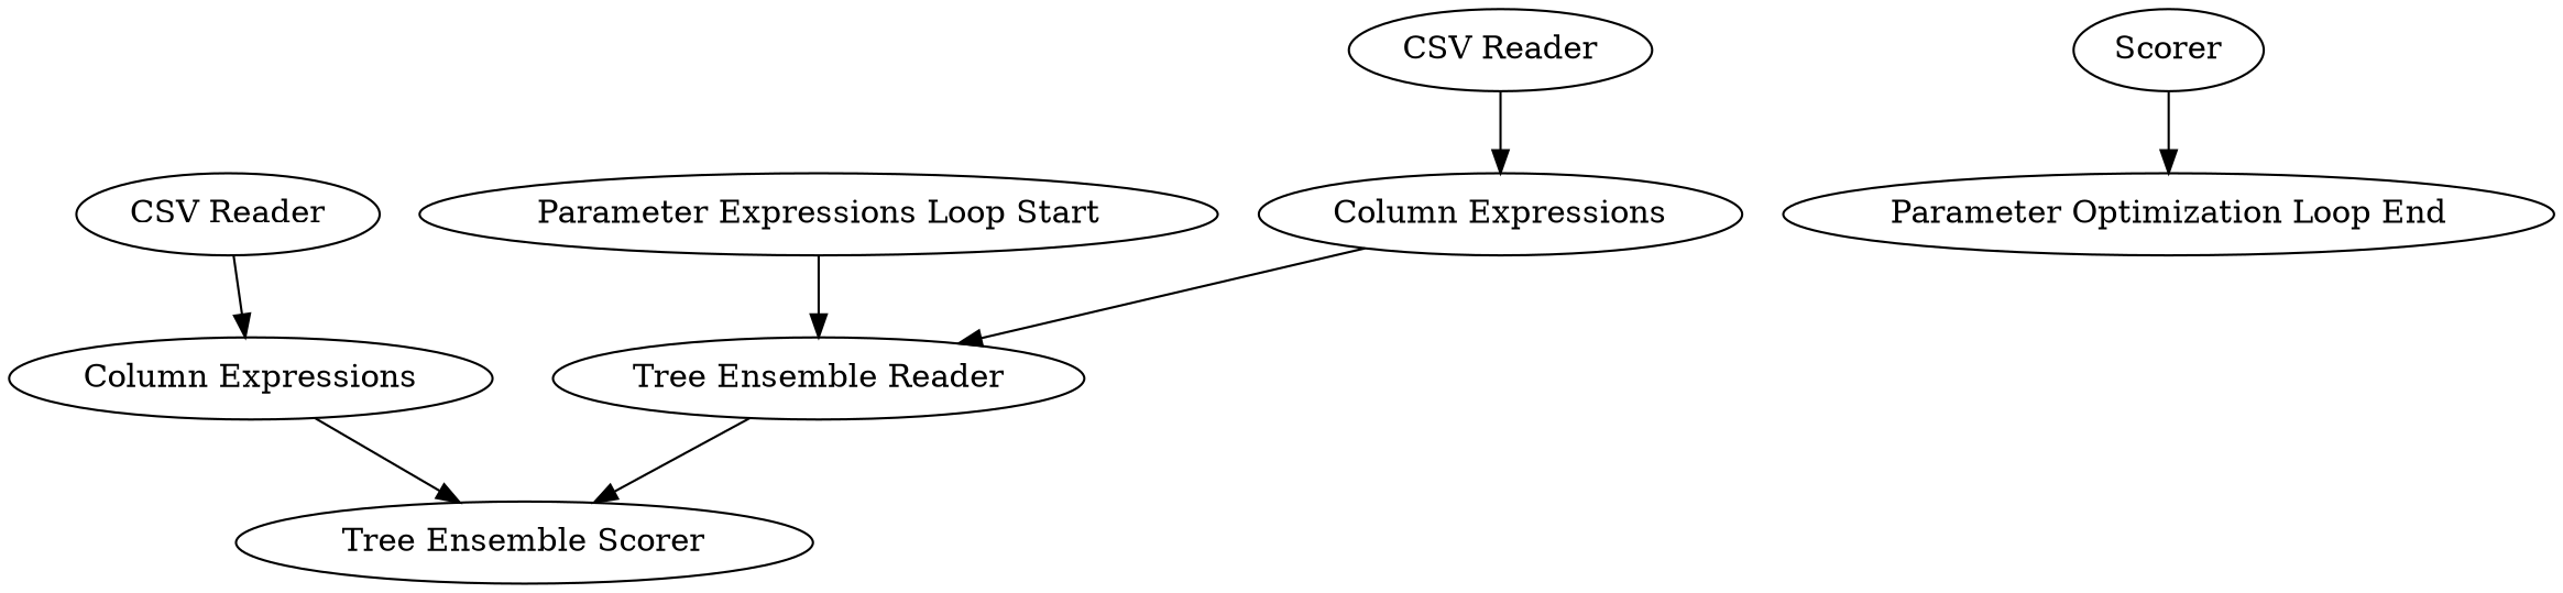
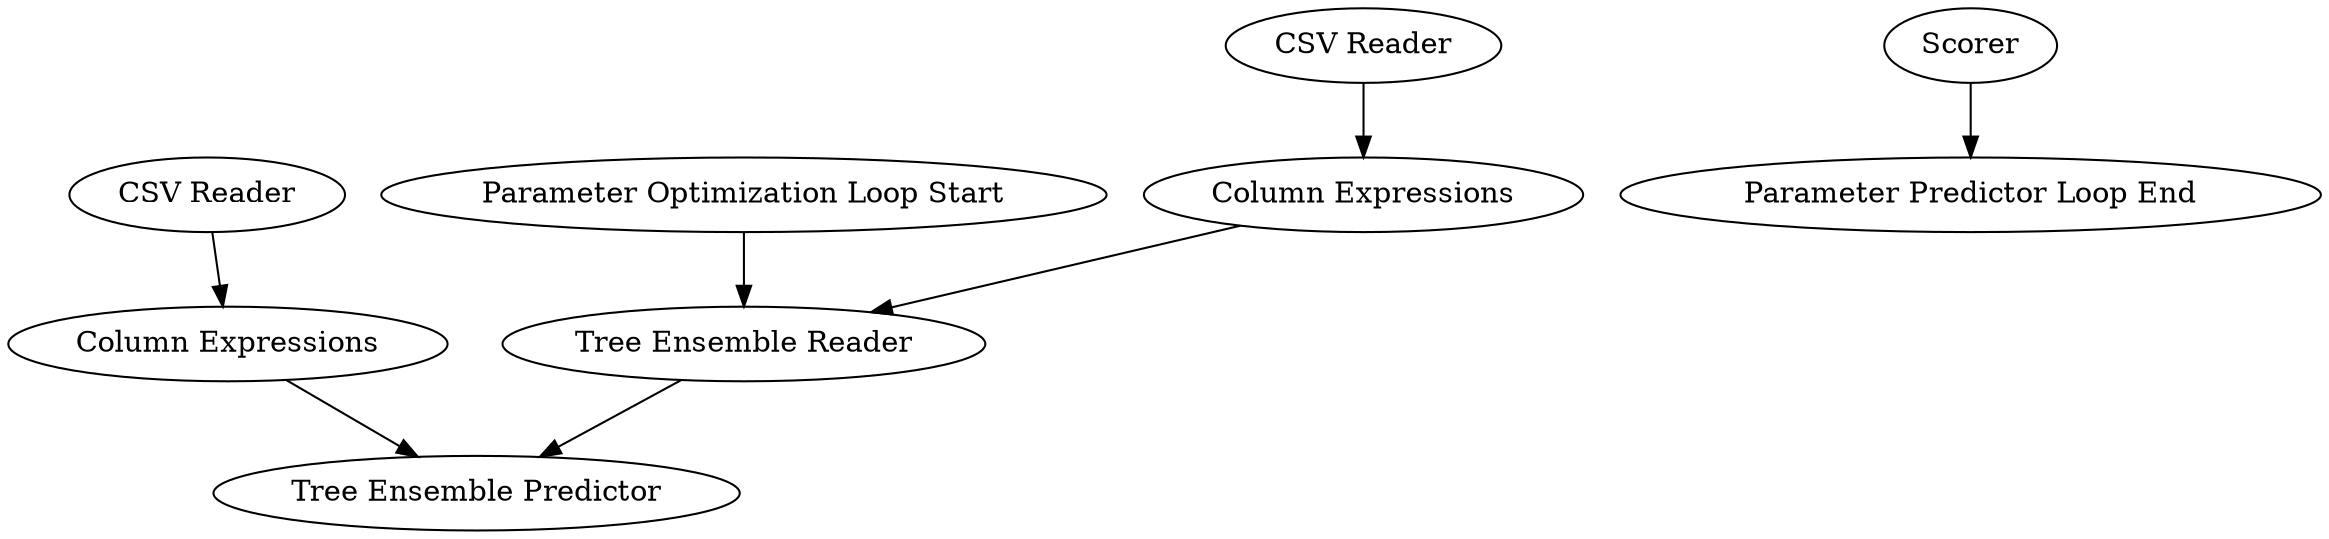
  digraph {
    rankdir=TB
-   n1 [label="Tree Ensemble Scorer"]
+   n1 [label="Tree Ensemble Predictor"]
    n2 [label=Scorer]
-   n3 [label="Parameter Optimization Loop End"]
+   n3 [label="Parameter Predictor Loop End"]
    n4 [label="Column Expressions"]
-   n5 [label="Parameter Expressions Loop Start"]
+   n5 [label="Parameter Optimization Loop Start"]
    n6 [label="Tree Ensemble Reader"]
    n7 [label="CSV Reader"]
    n8 [label="Column Expressions"]
    n9 [label="CSV Reader"]
    n2 -> n3
    n4 -> n1
    n5 -> n6
    n6 -> n1
    n7 -> n8
    n8 -> n6
    n9 -> n4
  }
